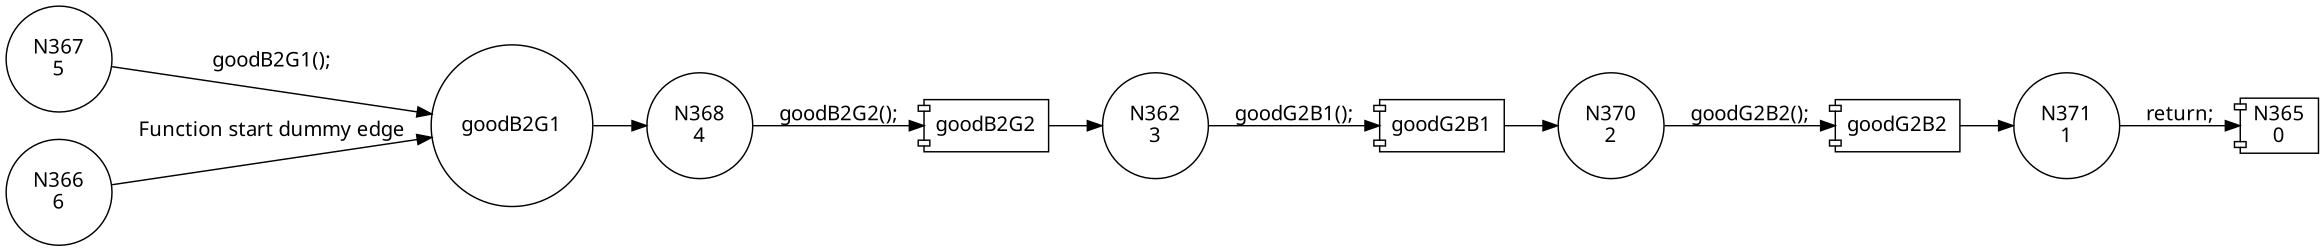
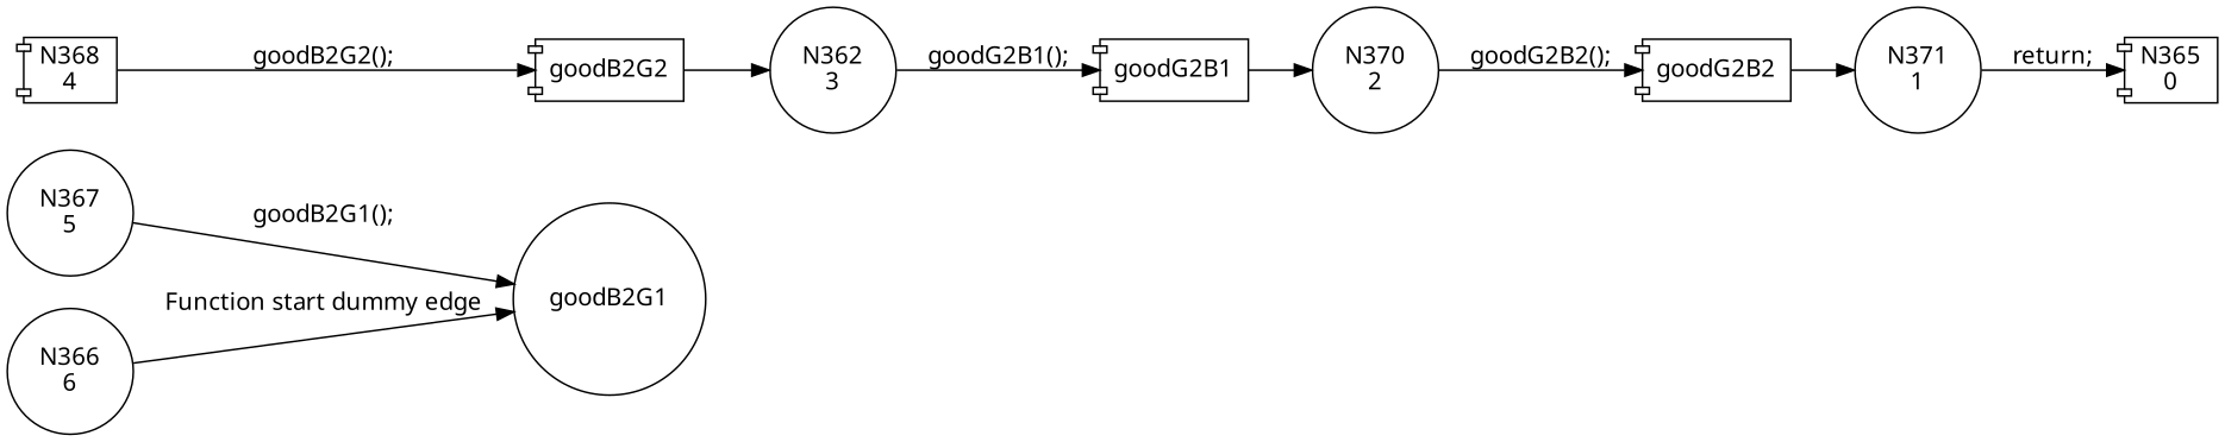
  digraph {
    fontname="Noto Sans"
    rankdir=LR
    node [fontname="Noto Sans" shape=circle]
    edge [fontname="Noto Sans"]
    n1 [label="N367\n5"]
    n2 [label=goodB2G1]
-   n3 [label="N368\n4"]
+   n3 [label="N368\n4" shape=component]
    n4 [label=goodB2G2 shape=component]
    n5 [label="N362\n3"]
    n6 [label=goodG2B1 shape=component]
    n7 [label="N370\n2"]
    n8 [label=goodG2B2 shape=component]
    n9 [label="N371\n1"]
    n10 [label="N365\n0" shape=component]
    n11 [label="N366\n6"]
    n1 -> n2 [label="goodB2G1();"]
-   n2 -> n3
    n3 -> n4 [label="goodB2G2();"]
    n4 -> n5
    n5 -> n6 [label="goodG2B1();"]
    n6 -> n7
    n7 -> n8 [label="goodG2B2();"]
    n8 -> n9
    n9 -> n10 [label="return;"]
    n11 -> n2 [label="Function start dummy edge"]
  }
